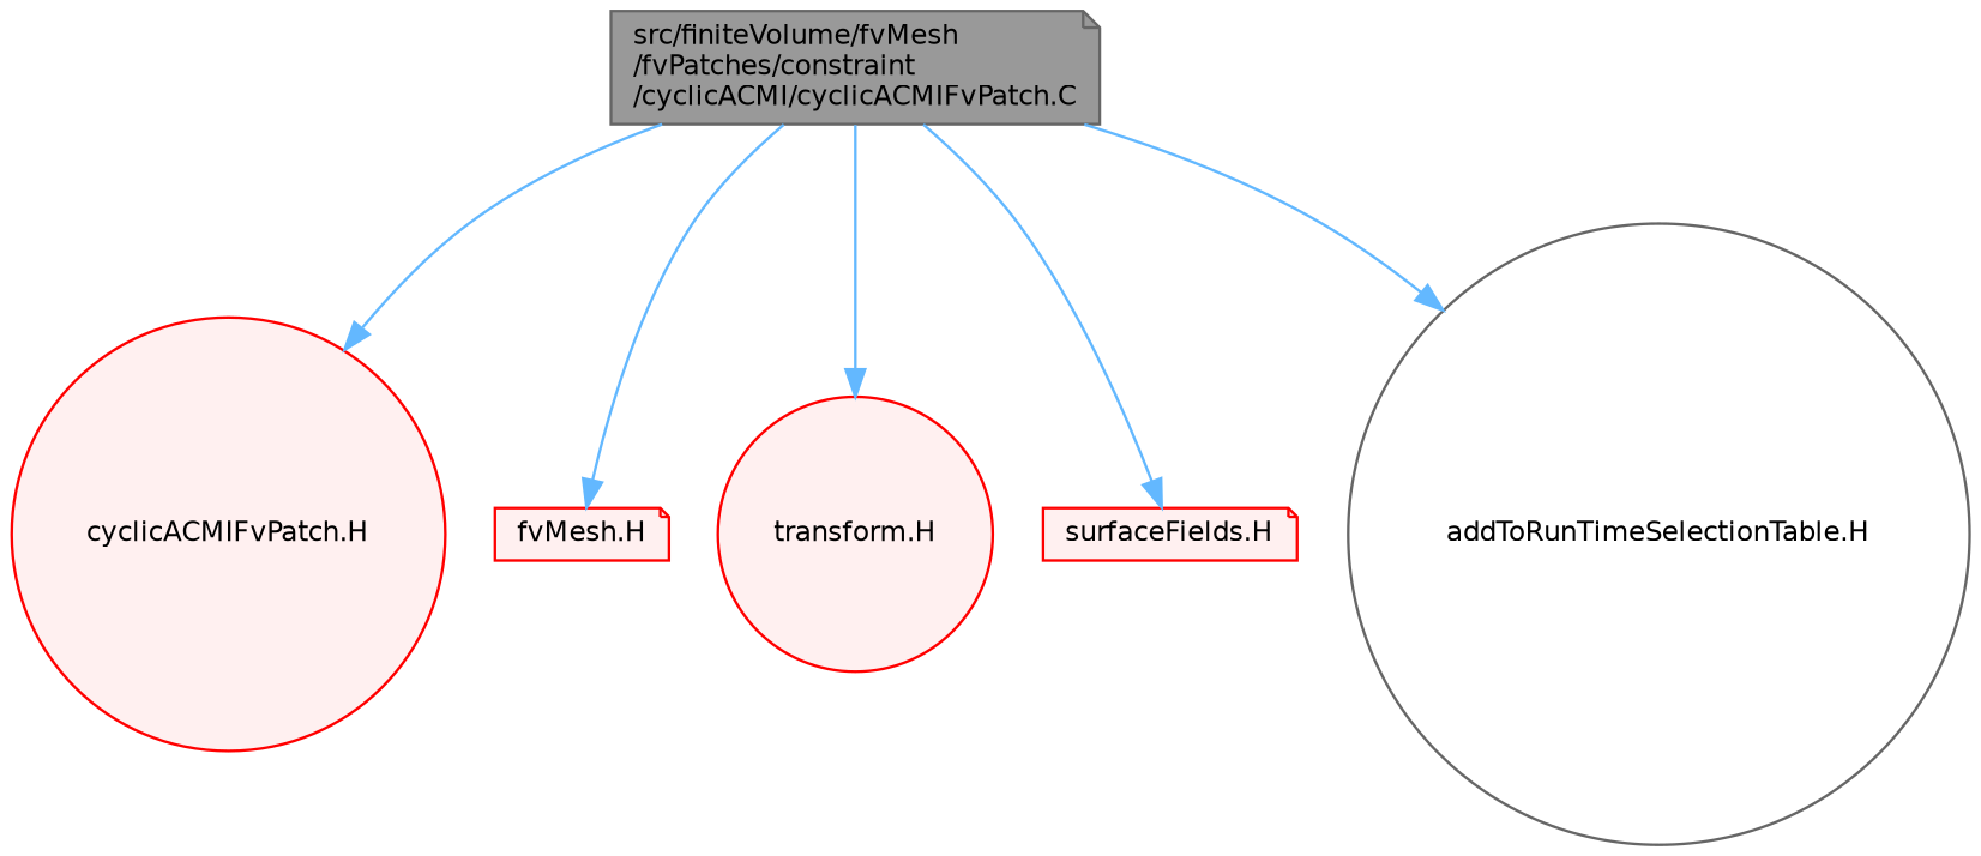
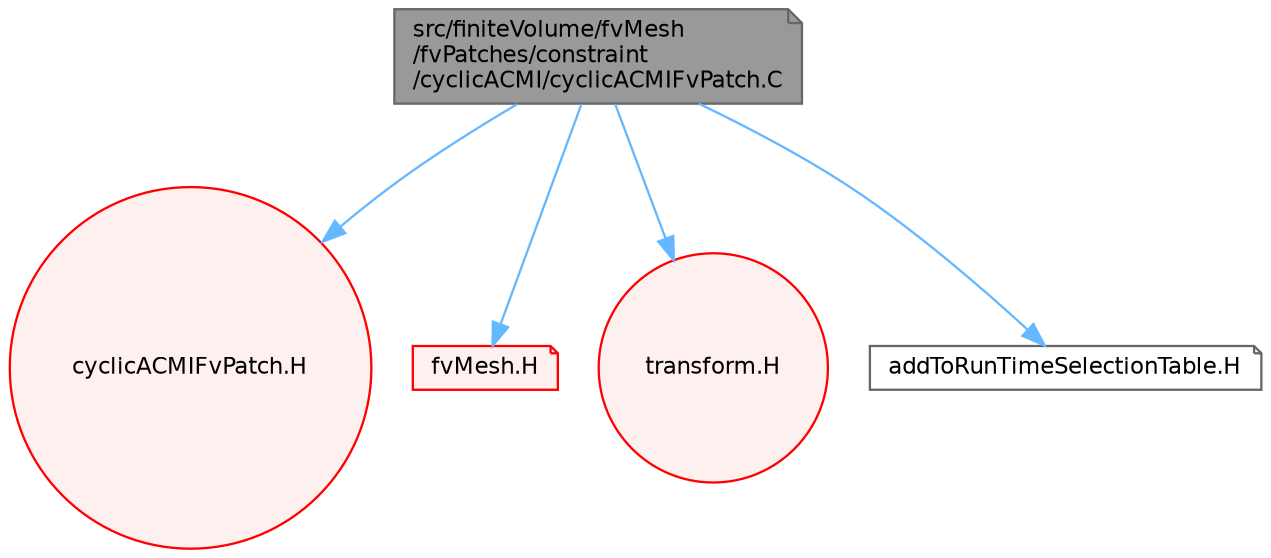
  digraph {
    node [color=red fillcolor="#FFF0F0" fontname=Helvetica fontsize=10 shape=note style=filled]
    edge [color=steelblue1 fontname=Helvetica fontsize=10 labelfontname=Helvetica labelfontsize=10 style=solid]
    n1 [color=gray40 fillcolor=grey60 fontcolor=black height=0.2 label="src/finiteVolume/fvMesh\l/fvPatches/constraint\l/cyclicACMI/cyclicACMIFvPatch.C" width=0.4]
    n2 [height=0.2 label="cyclicACMIFvPatch.H" shape=circle width=0.4]
    n3 [height=0.2 label="fvMesh.H" width=0.4]
    n4 [height=0.2 label="transform.H" shape=circle width=0.4]
-   n5 [height=0.2 label="surfaceFields.H" width=0.4]
-   n6 [color=grey40 fillcolor=white height=0.2 label="addToRunTimeSelectionTable.H" shape=circle width=0.4]
+   n6 [color=grey40 fillcolor=white height=0.2 label="addToRunTimeSelectionTable.H" width=0.4]
    n1 -> n2
    n1 -> n3
    n1 -> n4
-   n1 -> n5
    n1 -> n6
  }
